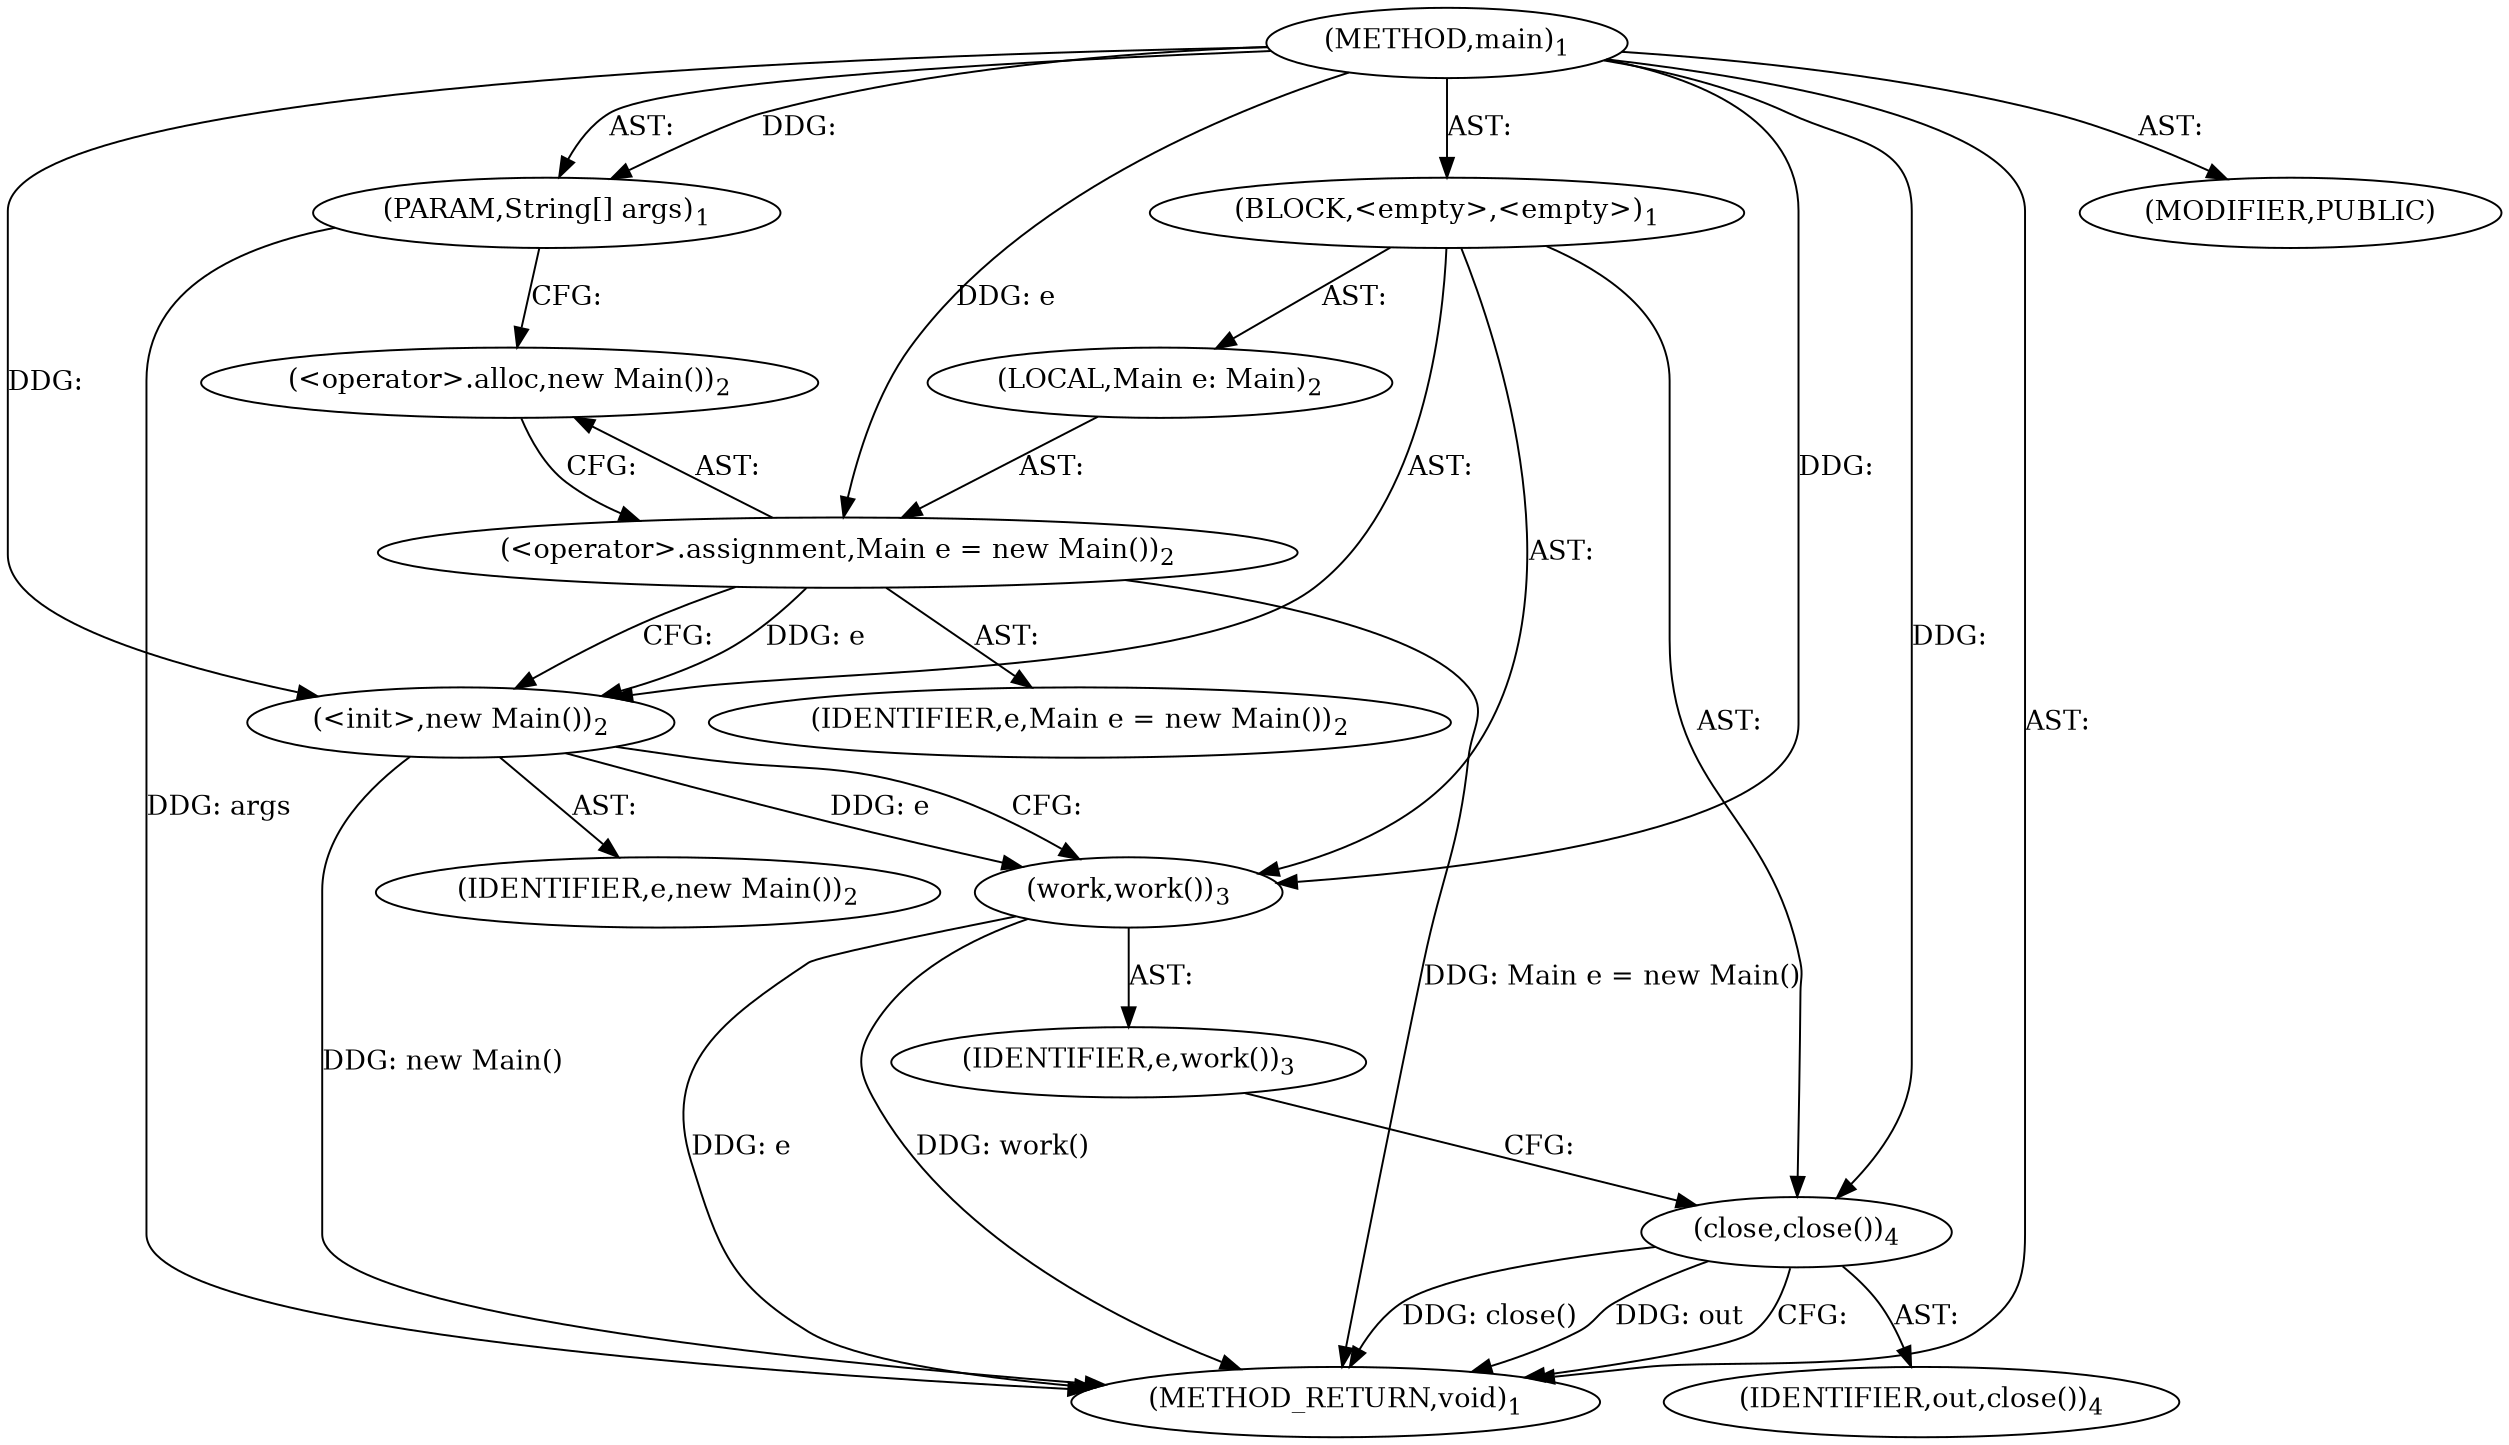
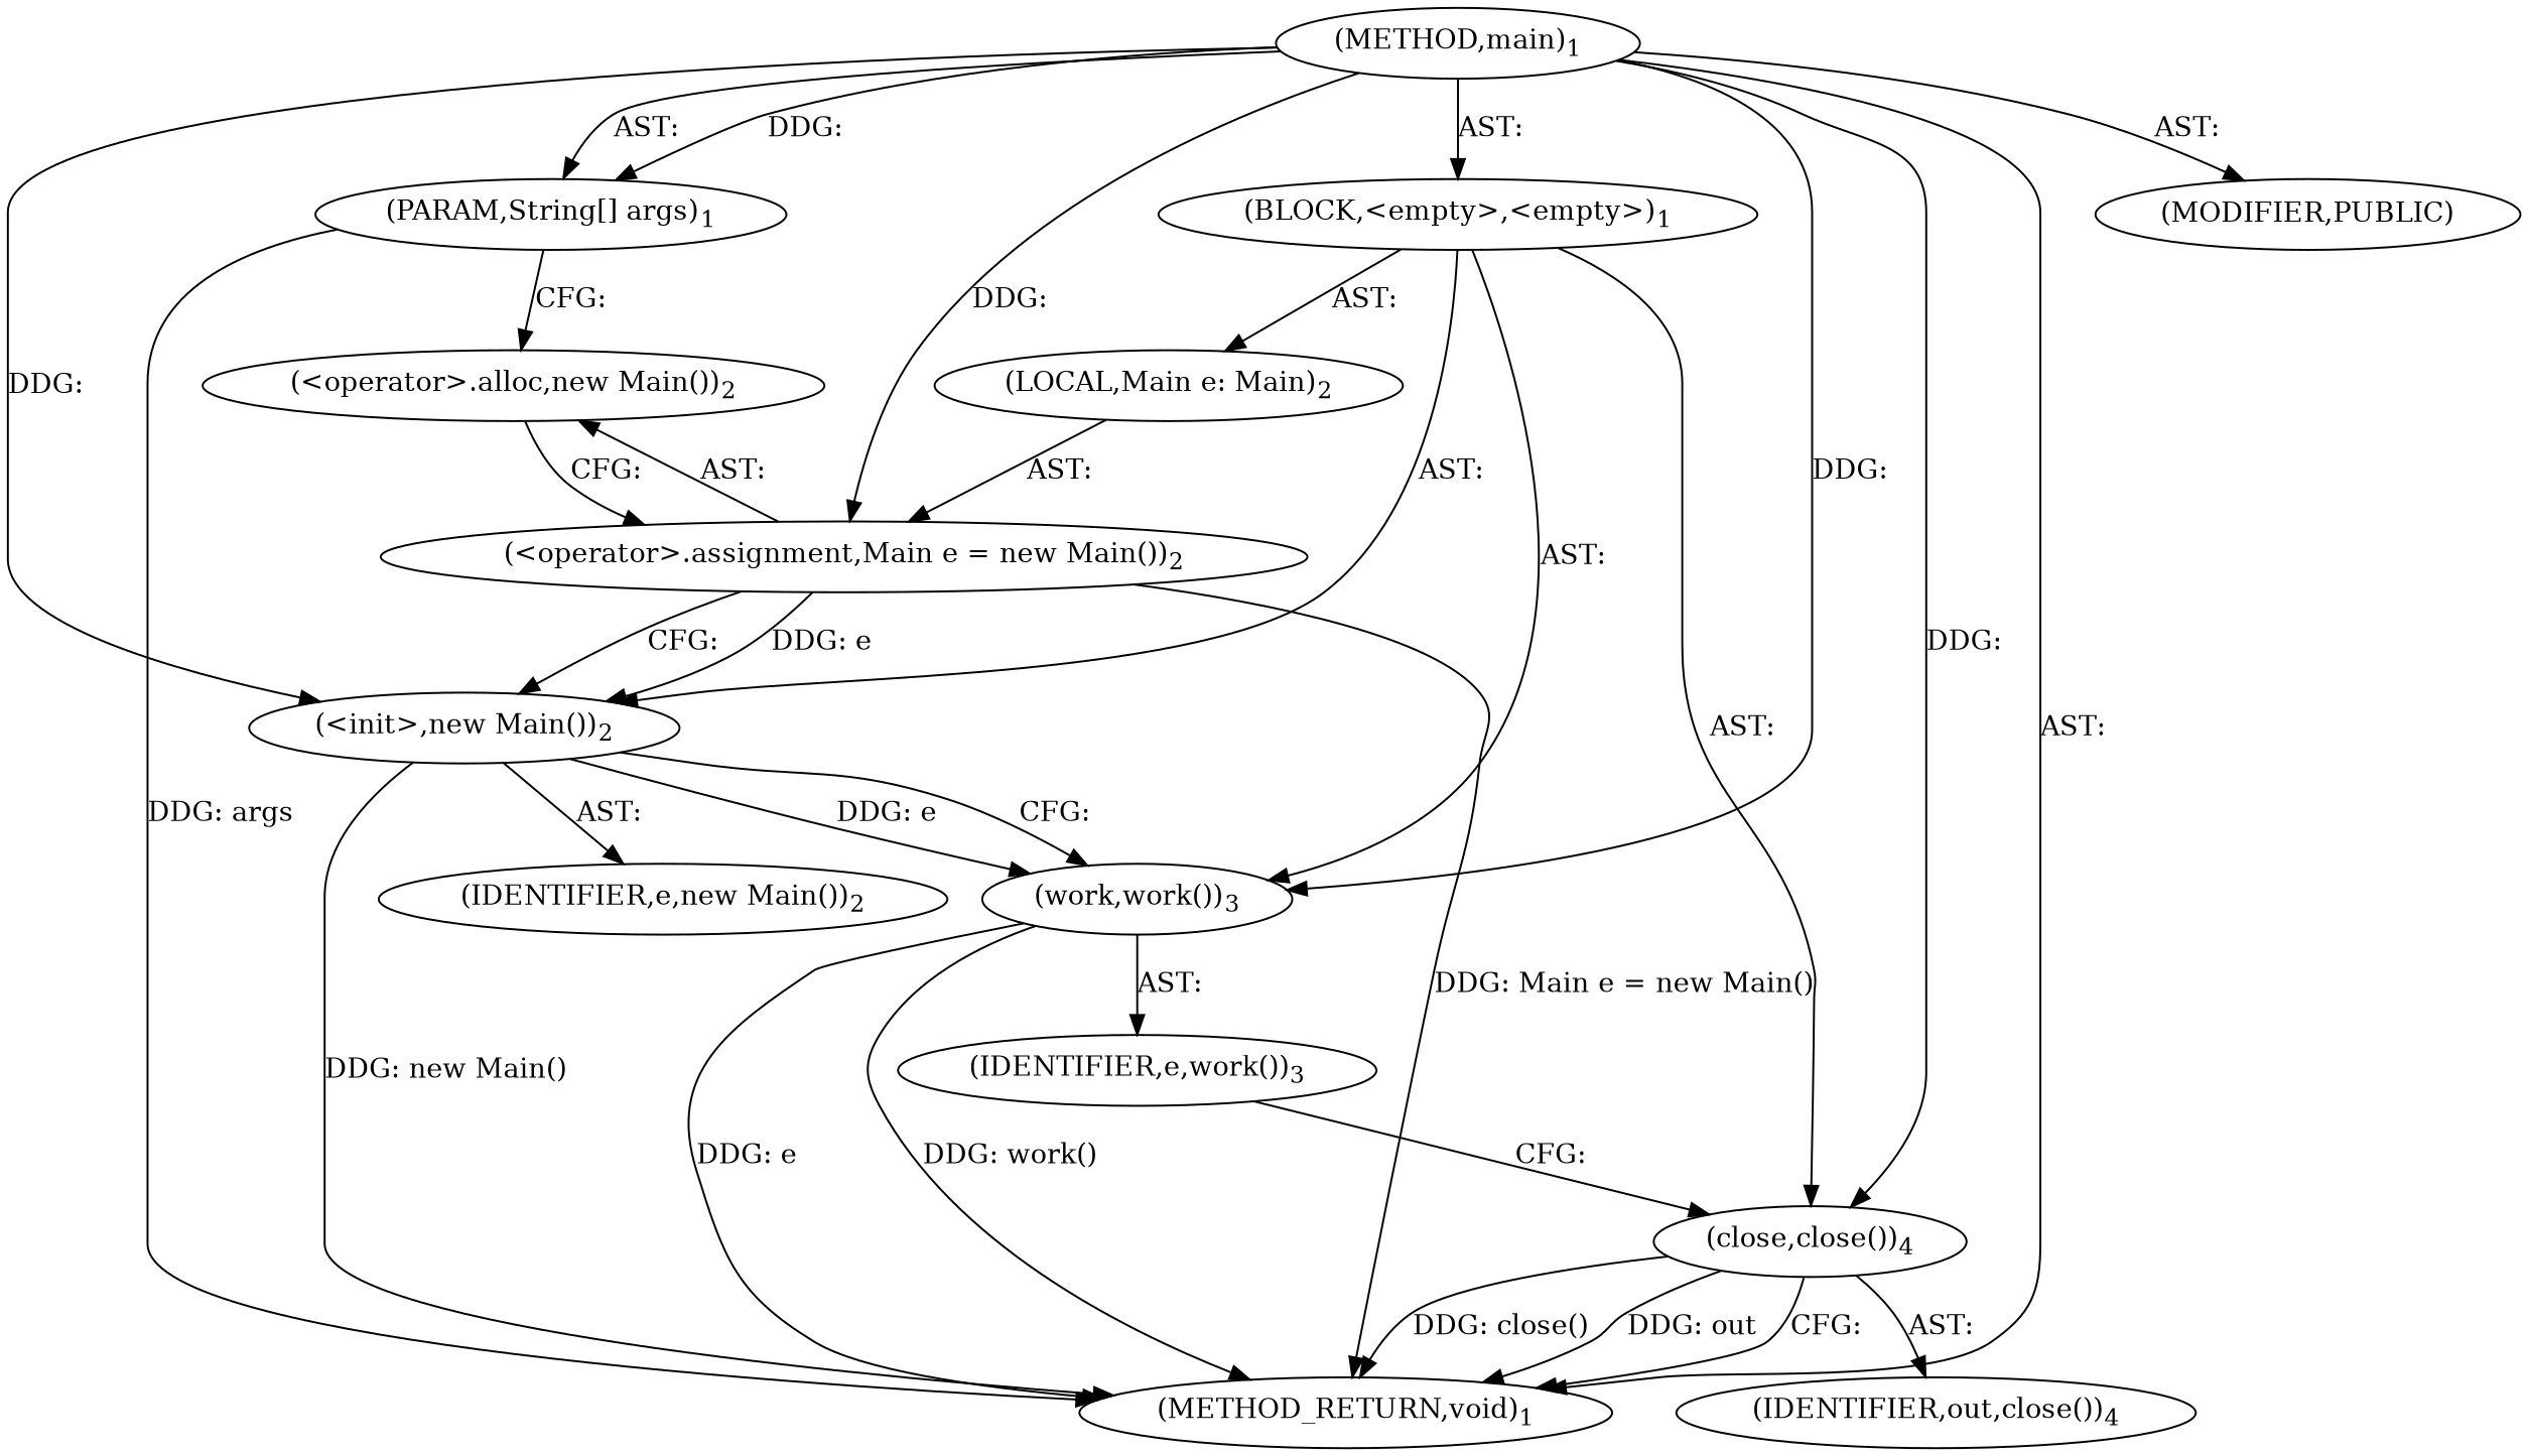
  digraph {
    n1 [label=<(METHOD,main)<SUB>1</SUB>>]
    n2 [label=<(PARAM,String[] args)<SUB>1</SUB>>]
    n3 [label=<(BLOCK,&lt;empty&gt;,&lt;empty&gt;)<SUB>1</SUB>>]
    n4 [label=<(&lt;operator&gt;.assignment,Main e = new Main())<SUB>2</SUB>>]
    n5 [label=<(&lt;init&gt;,new Main())<SUB>2</SUB>>]
    n6 [label=<(work,work())<SUB>3</SUB>>]
    n7 [label=<(close,close())<SUB>4</SUB>>]
    n8 [label=<(MODIFIER,PUBLIC)>]
    n9 [label=<(METHOD_RETURN,void)<SUB>1</SUB>>]
    n10 [label=<(&lt;operator&gt;.alloc,new Main())<SUB>2</SUB>>]
    n11 [label=<(LOCAL,Main e: Main)<SUB>2</SUB>>]
-   n12 [label=<(IDENTIFIER,e,Main e = new Main())<SUB>2</SUB>>]
    n13 [label=<(IDENTIFIER,e,new Main())<SUB>2</SUB>>]
    n14 [label=<(IDENTIFIER,e,work())<SUB>3</SUB>>]
    n15 [label=<(IDENTIFIER,out,close())<SUB>4</SUB>>]
    n1 -> n2 [label="AST: "]
    n1 -> n2 [label="DDG: "]
    n1 -> n3 [label="AST: "]
-   n1 -> n4 [label="DDG: e"]
+   n1 -> n4 [label="DDG: "]
    n1 -> n5 [label="DDG: "]
    n1 -> n6 [label="DDG: "]
    n1 -> n7 [label="DDG: "]
    n1 -> n8 [label="AST: "]
    n1 -> n9 [label="AST: "]
    n2 -> n9 [label="DDG: args"]
    n2 -> n10 [label="CFG: "]
    n3 -> n5 [label="AST: "]
    n3 -> n6 [label="AST: "]
    n3 -> n7 [label="AST: "]
    n3 -> n11 [label="AST: "]
    n4 -> n5 [label="CFG: "]
    n4 -> n5 [label="DDG: e"]
    n4 -> n9 [label="DDG: Main e = new Main()"]
    n4 -> n10 [label="AST: "]
-   n4 -> n12 [label="AST: "]
    n5 -> n6 [label="CFG: "]
    n5 -> n6 [label="DDG: e"]
    n5 -> n9 [label="DDG: new Main()"]
    n5 -> n13 [label="AST: "]
    n6 -> n9 [label="DDG: e"]
    n6 -> n9 [label="DDG: work()"]
    n6 -> n14 [label="AST: "]
    n7 -> n9 [label="CFG: "]
    n7 -> n9 [label="DDG: close()"]
    n7 -> n9 [label="DDG: out"]
    n7 -> n15 [label="AST: "]
    n10 -> n4 [label="CFG: "]
    n11 -> n4 [label="AST: "]
    n14 -> n7 [label="CFG: "]
  }
